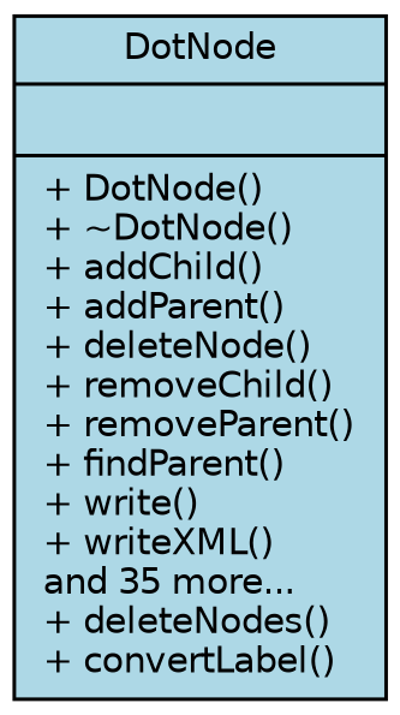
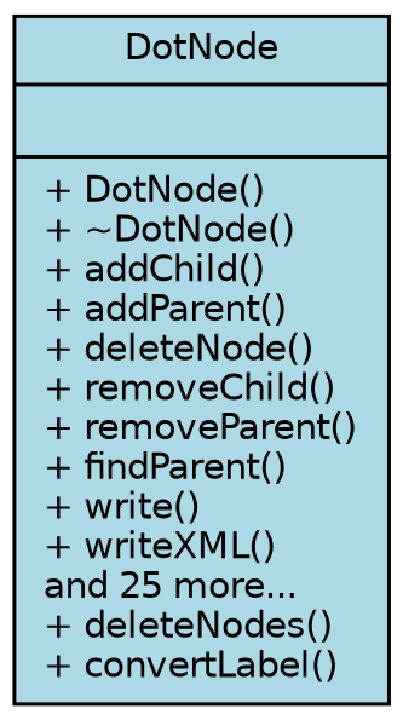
  digraph {
-   n1 [color=black fillcolor=lightblue fontcolor=black fontname=Helvetica fontsize=10 height=0.2 label="{DotNode\n||+ DotNode()\l+ ~DotNode()\l+ addChild()\l+ addParent()\l+ deleteNode()\l+ removeChild()\l+ removeParent()\l+ findParent()\l+ write()\l+ writeXML()\land 35 more...\l+ deleteNodes()\l+ convertLabel()\l}" shape=record style=filled width=0.4]
+   n1 [color=black fillcolor=lightblue fontcolor=black fontname=Helvetica fontsize=10 height=0.2 label="{DotNode\n||+ DotNode()\l+ ~DotNode()\l+ addChild()\l+ addParent()\l+ deleteNode()\l+ removeChild()\l+ removeParent()\l+ findParent()\l+ write()\l+ writeXML()\land 25 more...\l+ deleteNodes()\l+ convertLabel()\l}" shape=record style=filled width=0.4]
  }
